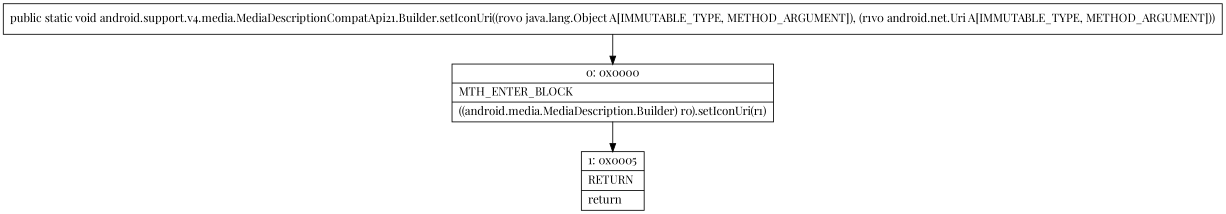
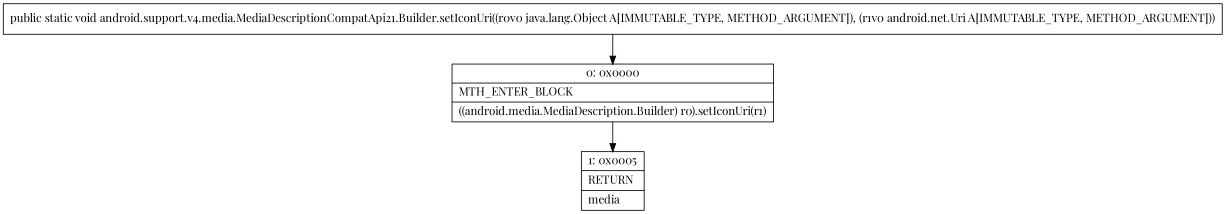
  digraph {
    fontname="Playfair Display"
    node [shape=record fontname="Playfair Display"]
    edge [fontname="Playfair Display"]
    n1 [label="{0\:\ 0x0000|MTH_ENTER_BLOCK\l|((android.media.MediaDescription.Builder) r0).setIconUri(r1)\l}"]
-   n2 [label="{1\:\ 0x0005|RETURN\l|return\l}"]
+   n2 [label="{1\:\ 0x0005|RETURN\l|media\l}"]
    n3 [label="{public static void android.support.v4.media.MediaDescriptionCompatApi21.Builder.setIconUri((r0v0 java.lang.Object A[IMMUTABLE_TYPE, METHOD_ARGUMENT]), (r1v0 android.net.Uri A[IMMUTABLE_TYPE, METHOD_ARGUMENT])) }"]
    n1 -> n2
    n3 -> n1
  }
